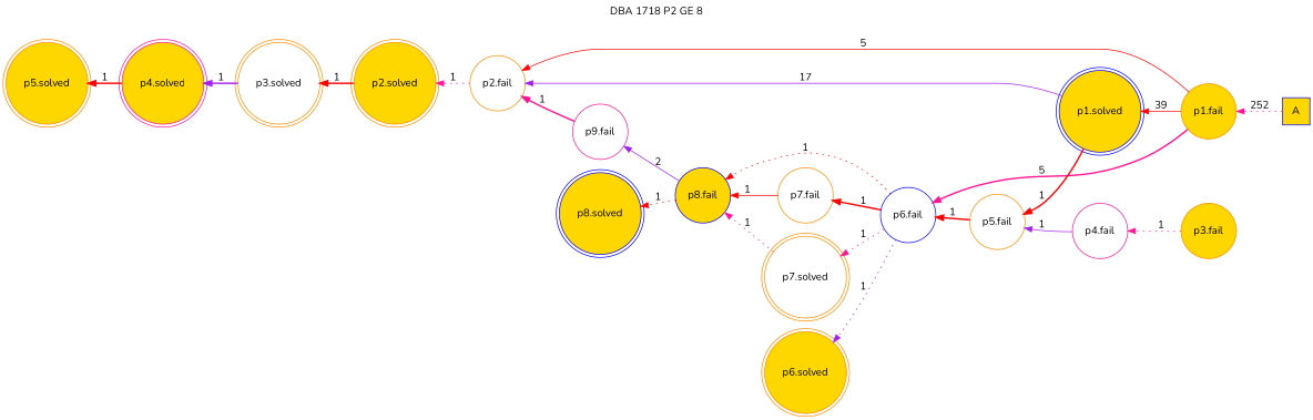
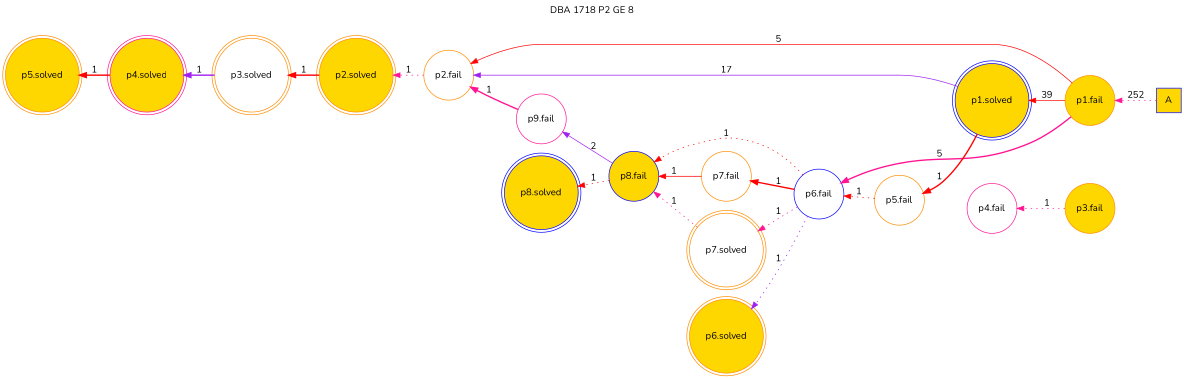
  digraph {
    fontname=Nunito
    label=" DBA 1718 P2 GE 8 "
    labelloc=tl
    rankdir=RL
    node [color=darkorange fillcolor=gold fontname=Nunito shape=circle style=filled]
    edge [color=red fontname=Nunito style=dotted]
    n1 [color=blue label=A shape=square]
    n2 [label="p1.fail"]
    n3 [color=blue label="p1.solved" shape=doublecircle]
    n4 [fillcolor=white label="p2.fail"]
    n5 [color=blue fillcolor=white label="p6.fail"]
    n6 [fillcolor=white label="p5.fail"]
    n7 [label="p2.solved" shape=doublecircle]
    n8 [fillcolor=white label="p7.fail"]
    n9 [color=blue label="p8.fail"]
    n10 [fillcolor=white label="p7.solved" shape=doublecircle]
    n11 [label="p6.solved" shape=doublecircle]
    n12 [label="p3.fail"]
    n13 [color=deeppink fillcolor=white label="p4.fail"]
    n14 [fillcolor=white label="p3.solved" shape=doublecircle]
    n15 [color=deeppink fillcolor=white label="p9.fail"]
    n16 [color=blue label="p8.solved" shape=doublecircle]
    n17 [color=deeppink label="p4.solved" shape=doublecircle]
    n18 [label="p5.solved" shape=doublecircle]
    n1 -> n2 [color=deeppink label=252]
    n2 -> n3 [label=39 style=solid]
    n2 -> n4 [label=5 style=solid]
    n2 -> n5 [color=deeppink label=5 style=bold]
    n3 -> n4 [color=purple label=17 style=solid]
    n3 -> n6 [label=1 style=bold]
    n4 -> n7 [color=deeppink label=1]
    n5 -> n8 [label=1 style=bold]
    n5 -> n9 [label=1]
    n5 -> n10 [color=deeppink label=1]
    n5 -> n11 [color=purple label=1]
-   n6 -> n5 [label=1 style=bold]
+   n6 -> n5 [label=1]
    n7 -> n14 [label=1 style=bold]
    n8 -> n9 [label=1 style=solid]
    n9 -> n15 [color=purple label=2 style=solid]
    n9 -> n16 [label=1]
    n10 -> n9 [color=deeppink label=1]
    n12 -> n13 [color=deeppink label=1]
-   n13 -> n6 [color=purple label=1 style=solid]
    n14 -> n17 [color=purple label=1 style=bold]
    n15 -> n4 [color=deeppink label=1 style=bold]
    n17 -> n18 [label=1 style=bold]
  }
